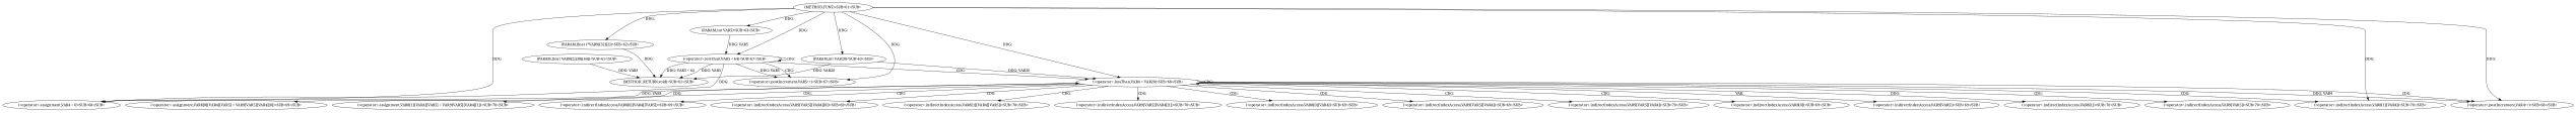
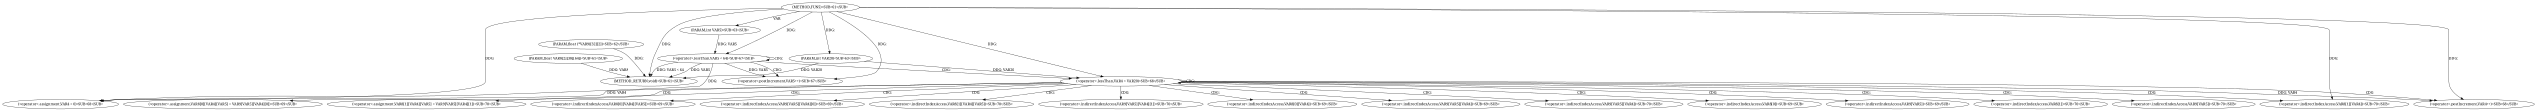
  digraph {
    fontname="Noto Serif"
    node [fontname="Noto Serif"]
    edge [fontname="Noto Serif"]
    n1 [label="(METHOD,FUN5)<SUB>61</SUB>"]
    n2 [label="(PARAM,float (*VAR9)[32][2])<SUB>62</SUB>"]
    n3 [label="(PARAM,int VAR5)<SUB>63</SUB>"]
    n4 [label="(PARAM,int VAR20)<SUB>63</SUB>"]
    n5 [label="(&lt;operator&gt;.lessThan,VAR5 &lt; 64)<SUB>67</SUB>"]
    n6 [label="(&lt;operator&gt;.postIncrement,VAR5++)<SUB>67</SUB>"]
    n7 [label="(&lt;operator&gt;.lessThan,VAR4 &lt; VAR20)<SUB>68</SUB>"]
    n8 [label="(&lt;operator&gt;.postIncrement,VAR4++)<SUB>68</SUB>"]
    n9 [label="(&lt;operator&gt;.assignment,VAR4 = 0)<SUB>68</SUB>"]
    n10 [label="(&lt;operator&gt;.indirectIndexAccess,VAR8[1][VAR4])<SUB>70</SUB>"]
    n11 [label="(PARAM,float VAR8[2][38][64])<SUB>61</SUB>"]
    n12 [label="(METHOD_RETURN,void)<SUB>61</SUB>"]
    n13 [label="(&lt;operator&gt;.assignment,VAR8[0][VAR4][VAR5] = VAR9[VAR5][VAR4][0])<SUB>69</SUB>"]
    n14 [label="(&lt;operator&gt;.assignment,VAR8[1][VAR4][VAR5] = VAR9[VAR5][VAR4][1])<SUB>70</SUB>"]
    n15 [label="(&lt;operator&gt;.indirectIndexAccess,VAR8[0][VAR4][VAR5])<SUB>69</SUB>"]
    n16 [label="(&lt;operator&gt;.indirectIndexAccess,VAR9[VAR5][VAR4][0])<SUB>69</SUB>"]
    n17 [label="(&lt;operator&gt;.indirectIndexAccess,VAR8[1][VAR4][VAR5])<SUB>70</SUB>"]
    n18 [label="(&lt;operator&gt;.indirectIndexAccess,VAR9[VAR5][VAR4][1])<SUB>70</SUB>"]
    n19 [label="(&lt;operator&gt;.indirectIndexAccess,VAR8[0][VAR4])<SUB>69</SUB>"]
    n20 [label="(&lt;operator&gt;.indirectIndexAccess,VAR9[VAR5][VAR4])<SUB>69</SUB>"]
    n21 [label="(&lt;operator&gt;.indirectIndexAccess,VAR9[VAR5][VAR4])<SUB>70</SUB>"]
    n22 [label="(&lt;operator&gt;.indirectIndexAccess,VAR8[0])<SUB>69</SUB>"]
    n23 [label="(&lt;operator&gt;.indirectIndexAccess,VAR9[VAR5])<SUB>69</SUB>"]
    n24 [label="(&lt;operator&gt;.indirectIndexAccess,VAR8[1])<SUB>70</SUB>"]
    n25 [label="(&lt;operator&gt;.indirectIndexAccess,VAR9[VAR5])<SUB>70</SUB>"]
-   n1 -> n2 [label="DDG: "]
-   n1 -> n3 [label="DDG: "]
+   n1 -> n12 [label="DDG: "]
+   n1 -> n3 [label="VAR: "]
    n1 -> n4 [label="DDG: "]
    n1 -> n5 [label="DDG: "]
    n1 -> n6 [label="DDG: "]
    n1 -> n7 [label="DDG: "]
    n1 -> n8 [label="DDG: "]
    n1 -> n9 [label="DDG: "]
    n1 -> n10 [label="DDG: "]
    n2 -> n12 [label="DDG: "]
    n3 -> n5 [label="DDG: VAR5"]
    n4 -> n7 [label="DDG: VAR20"]
    n4 -> n12 [label="DDG: VAR20"]
    n5 -> n5 [label="CDG: "]
    n5 -> n6 [label="DDG: VAR5"]
    n5 -> n6 [label="CDG: "]
    n5 -> n7 [label="CDG: "]
    n5 -> n9 [label="DDG: "]
    n5 -> n12 [label="DDG: VAR5"]
    n5 -> n12 [label="DDG: VAR5 &lt; 64"]
    n7 -> n7 [label="CDG: "]
    n7 -> n8 [label="DDG: VAR4"]
    n7 -> n8 [label="CDG: "]
    n7 -> n10 [label="CDG: "]
    n7 -> n13 [label="CDG: "]
    n7 -> n14 [label="CDG: "]
    n7 -> n15 [label="CDG: "]
    n7 -> n16 [label="CDG: "]
    n7 -> n17 [label="CDG: "]
    n7 -> n18 [label="CDG: "]
    n7 -> n19 [label="CDG: "]
    n7 -> n20 [label="CDG: "]
    n7 -> n21 [label="CDG: "]
    n7 -> n22 [label="CDG: "]
-   n7 -> n23 [label="VAR: "]
-   n7 -> n24 [label="DDG: "]
+   n7 -> n23 [label="CDG: "]
+   n7 -> n24 [label="CDG: "]
    n7 -> n25 [label="CDG: "]
-   n9 -> n7 [label="DDG: VAR4"]
+   n7 -> n9 [label="DDG: VAR4"]
    n11 -> n12 [label="DDG: VAR8"]
  }
